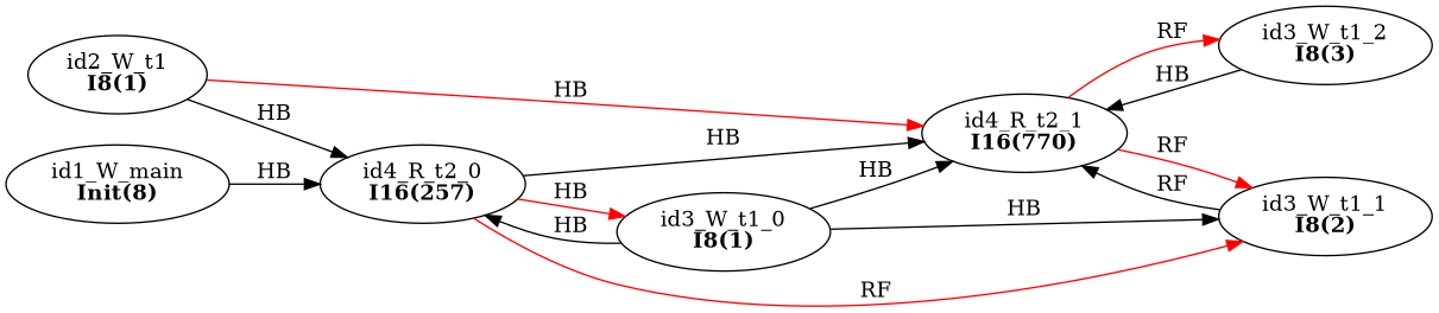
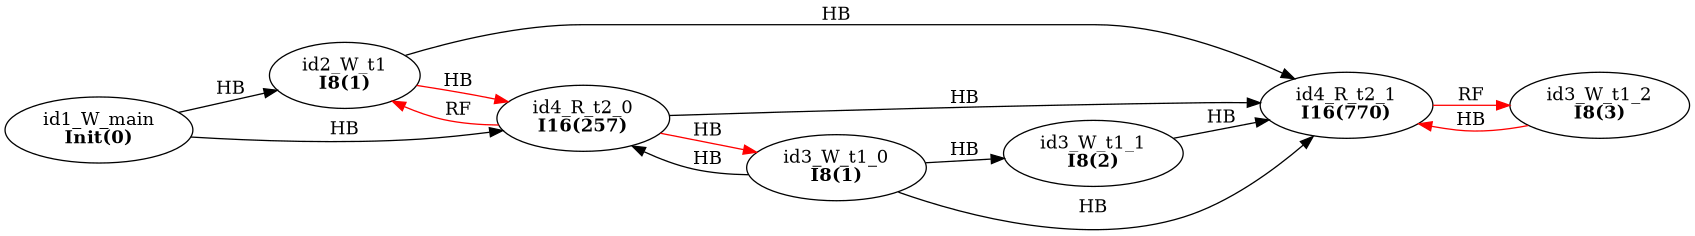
  digraph {
    rankdir=LR
    splines=true
    edge [color=black]
    n1 [label=<id2_W_t1<br/><B>I8(1)</B>>]
    n2 [label=<id4_R_t2_0<br/><B>I16(257)</B>>]
    n3 [label=<id4_R_t2_1<br/><B>I16(770)</B>>]
    n4 [label=<id3_W_t1_0<br/><B>I8(1)</B>>]
    n5 [label=<id3_W_t1_1<br/><B>I8(2)</B>>]
    n6 [label=<id3_W_t1_2<br/><B>I8(3)</B>>]
-   n7 [label=<id1_W_main<br/><B>Init(8)</B>>]
-   n1 -> n2 [label=HB]
-   n1 -> n3 [color=red label=HB]
-   n2 -> n5 [color=red label=RF]
+   n7 [label=<id1_W_main<br/><B>Init(0)</B>>]
+   n1 -> n2 [color=red label=HB]
+   n1 -> n3 [label=HB]
+   n2 -> n1 [color=red label=RF]
    n2 -> n3 [label=HB]
    n2 -> n4 [color=red label=HB]
-   n3 -> n5 [color=red label=RF]
    n3 -> n6 [color=red label=RF]
    n4 -> n2 [label=HB]
    n4 -> n3 [label=HB]
    n4 -> n5 [label=HB]
-   n5 -> n3 [label=RF]
-   n6 -> n3 [label=HB]
+   n5 -> n3 [label=HB]
+   n6 -> n3 [color=red label=HB]
+   n7 -> n1 [label=HB]
    n7 -> n2 [label=HB]
  }
